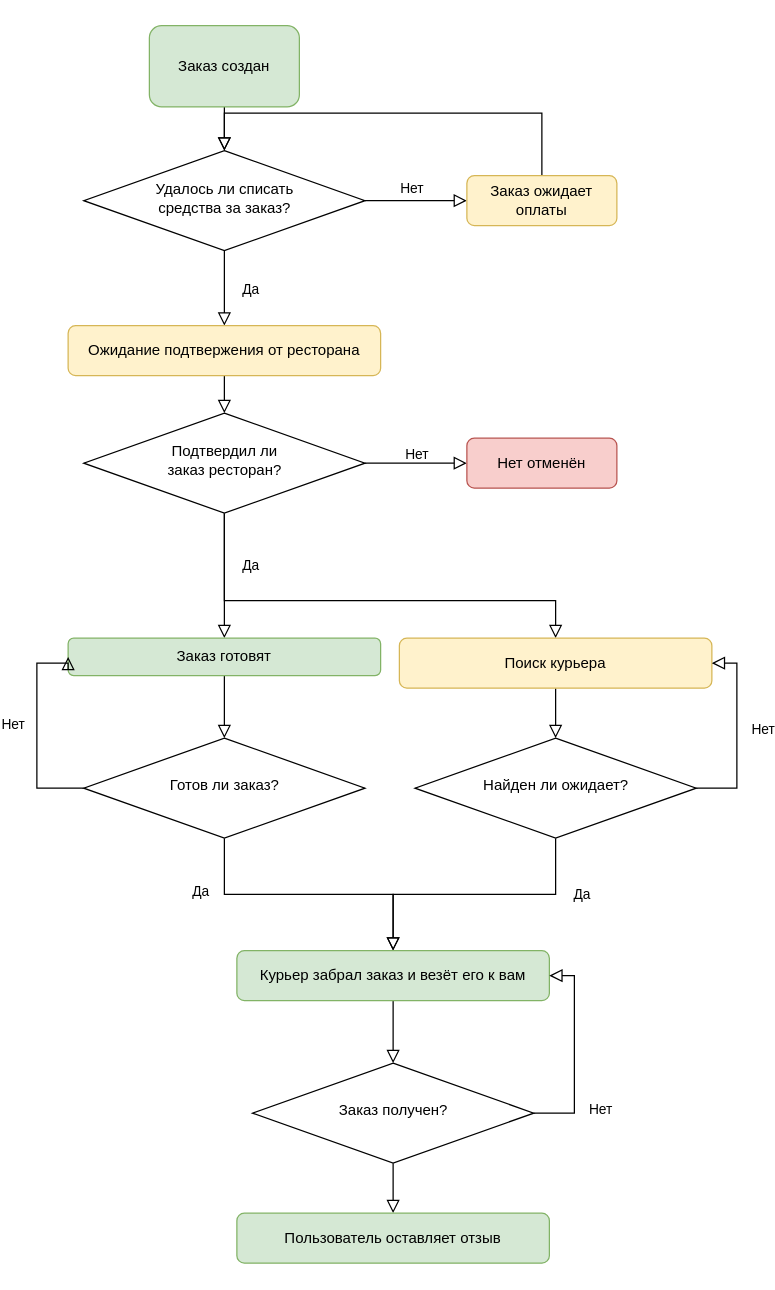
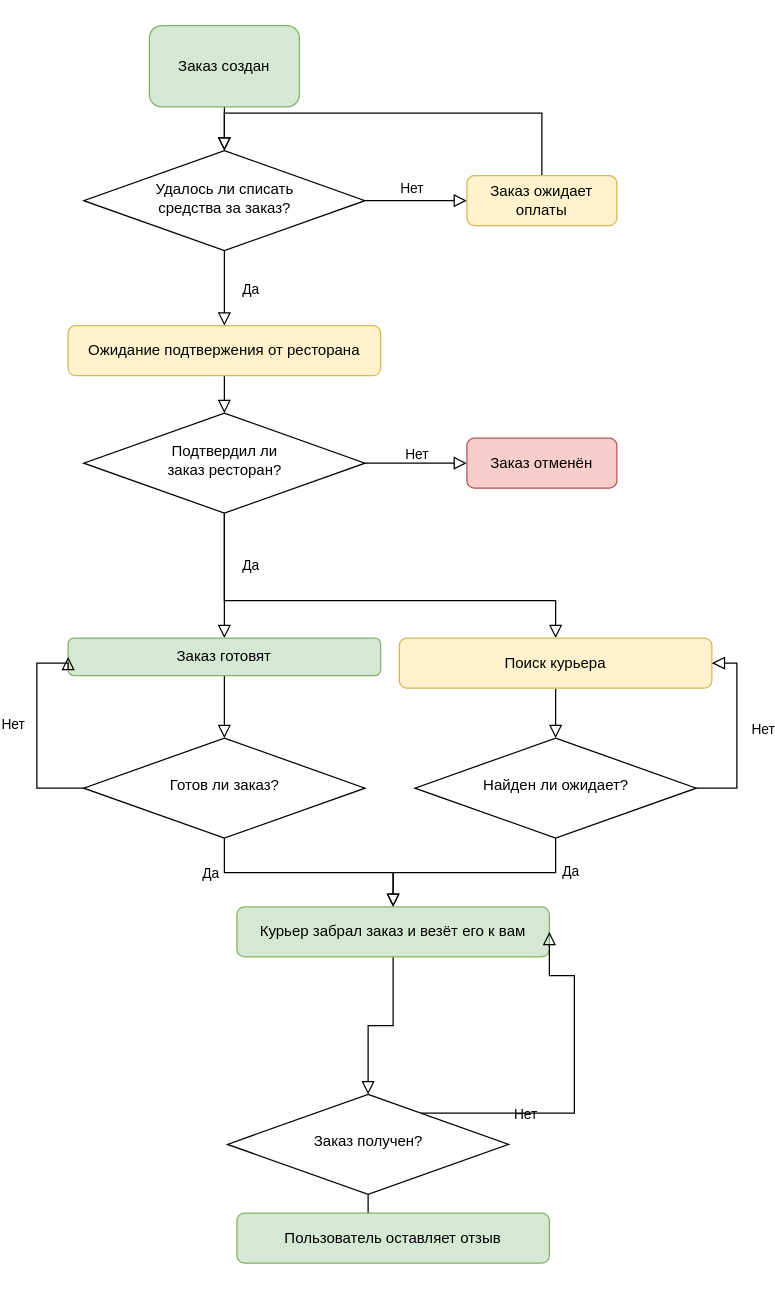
  <mxCell id="0" />
  <mxCell id="1" parent="0" />
  <mxCell id="2" value="" style="rounded=0;html=1;jettySize=auto;orthogonalLoop=1;fontSize=11;endArrow=block;endFill=0;endSize=8;strokeWidth=1;shadow=0;labelBackgroundColor=none;edgeStyle=orthogonalEdgeStyle;" parent="1" source="3" target="7" edge="1"><mxGeometry relative="1" as="geometry" /></mxCell>
  <mxCell id="3" value="Заказ создан" style="rounded=1;whiteSpace=wrap;html=1;fontSize=12;glass=0;strokeWidth=1;shadow=0;fillColor=#d5e8d4;strokeColor=#82b366;" parent="1" vertex="1"><mxGeometry x="110" y="20" width="120" height="65" as="geometry" /></mxCell>
  <mxCell id="4" value="Нет" style="edgeStyle=orthogonalEdgeStyle;rounded=0;html=1;jettySize=auto;orthogonalLoop=1;fontSize=11;endArrow=block;endFill=0;endSize=8;strokeWidth=1;shadow=0;labelBackgroundColor=none;" parent="1" source="7" target="9" edge="1"><mxGeometry x="-0.08" y="10" relative="1" as="geometry"><mxPoint as="offset" /></mxGeometry></mxCell>
  <mxCell id="5" style="edgeStyle=orthogonalEdgeStyle;rounded=0;orthogonalLoop=1;jettySize=auto;html=1;shadow=0;strokeColor=default;strokeWidth=1;align=center;verticalAlign=middle;fontFamily=Helvetica;fontSize=11;fontColor=default;labelBackgroundColor=none;endArrow=block;endFill=0;endSize=8;" edge="1" parent="1" source="7" target="19"><mxGeometry relative="1" as="geometry" /></mxCell>
  <mxCell id="6" value="Да" style="edgeLabel;html=1;align=center;verticalAlign=middle;resizable=0;points=[];fontFamily=Helvetica;fontSize=11;fontColor=default;labelBackgroundColor=none;" vertex="1" connectable="0" parent="5"><mxGeometry x="0.127" y="-2" relative="1" as="geometry"><mxPoint x="22" y="-4" as="offset" /></mxGeometry></mxCell>
  <mxCell id="7" value="Удалось ли списать&lt;div&gt;средства за заказ?&lt;/div&gt;" style="rhombus;whiteSpace=wrap;html=1;shadow=0;fontFamily=Helvetica;fontSize=12;align=center;strokeWidth=1;spacing=6;spacingTop=-4;" parent="1" vertex="1"><mxGeometry x="57.5" y="120" width="225" height="80" as="geometry" /></mxCell>
  <mxCell id="8" style="edgeStyle=orthogonalEdgeStyle;rounded=0;orthogonalLoop=1;jettySize=auto;html=1;shadow=0;strokeColor=default;strokeWidth=1;align=center;verticalAlign=middle;fontFamily=Helvetica;fontSize=11;fontColor=default;labelBackgroundColor=none;endArrow=block;endFill=0;endSize=8;" edge="1" parent="1" source="9" target="7"><mxGeometry relative="1" as="geometry"><Array as="points"><mxPoint x="424" y="90" /><mxPoint x="170" y="90" /></Array></mxGeometry></mxCell>
  <mxCell id="9" value="Заказ ожидает оплаты" style="rounded=1;whiteSpace=wrap;html=1;fontSize=12;glass=0;strokeWidth=1;shadow=0;fillColor=#fff2cc;strokeColor=#d6b656;" parent="1" vertex="1"><mxGeometry x="364" y="140" width="120" height="40" as="geometry" /></mxCell>
  <mxCell id="10" value="No" style="rounded=0;html=1;jettySize=auto;orthogonalLoop=1;fontSize=11;endArrow=block;endFill=0;endSize=8;strokeWidth=1;shadow=0;labelBackgroundColor=none;edgeStyle=orthogonalEdgeStyle;" parent="1" edge="1"><mxGeometry x="0.333" y="20" relative="1" as="geometry"><mxPoint as="offset" /><mxPoint x="106" y="300" as="sourcePoint" /></mxGeometry></mxCell>
  <mxCell id="11" value="Yes" style="edgeStyle=orthogonalEdgeStyle;rounded=0;html=1;jettySize=auto;orthogonalLoop=1;fontSize=11;endArrow=block;endFill=0;endSize=8;strokeWidth=1;shadow=0;labelBackgroundColor=none;" parent="1" edge="1"><mxGeometry y="10" relative="1" as="geometry"><mxPoint as="offset" /><mxPoint x="156" y="260" as="sourcePoint" /></mxGeometry></mxCell>
  <mxCell id="12" value="Нет&lt;div&gt;&lt;br&gt;&lt;/div&gt;" style="edgeStyle=orthogonalEdgeStyle;rounded=0;orthogonalLoop=1;jettySize=auto;html=1;shadow=0;strokeColor=default;strokeWidth=1;align=center;verticalAlign=middle;fontFamily=Helvetica;fontSize=11;fontColor=default;labelBackgroundColor=none;endArrow=block;endFill=0;endSize=8;" edge="1" parent="1" source="16" target="17"><mxGeometry relative="1" as="geometry" /></mxCell>
  <mxCell id="13" style="edgeStyle=orthogonalEdgeStyle;rounded=0;orthogonalLoop=1;jettySize=auto;html=1;shadow=0;strokeColor=default;strokeWidth=1;align=center;verticalAlign=middle;fontFamily=Helvetica;fontSize=11;fontColor=default;labelBackgroundColor=none;endArrow=block;endFill=0;endSize=8;" edge="1" parent="1" source="16" target="21"><mxGeometry relative="1" as="geometry" /></mxCell>
  <mxCell id="14" value="Да" style="edgeLabel;html=1;align=center;verticalAlign=middle;resizable=0;points=[];fontFamily=Helvetica;fontSize=11;fontColor=default;labelBackgroundColor=none;" vertex="1" connectable="0" parent="13"><mxGeometry x="-0.443" relative="1" as="geometry"><mxPoint x="20" y="13" as="offset" /></mxGeometry></mxCell>
  <mxCell id="15" style="edgeStyle=orthogonalEdgeStyle;rounded=0;orthogonalLoop=1;jettySize=auto;html=1;shadow=0;strokeColor=default;strokeWidth=1;align=center;verticalAlign=middle;fontFamily=Helvetica;fontSize=11;fontColor=default;labelBackgroundColor=none;endArrow=block;endFill=0;endSize=8;" edge="1" parent="1" target="23"><mxGeometry relative="1" as="geometry"><mxPoint x="170" y="410" as="sourcePoint" /><Array as="points"><mxPoint x="170" y="480" /><mxPoint x="435" y="480" /></Array></mxGeometry></mxCell>
  <mxCell id="16" value="Подтвердил ли&lt;div&gt;заказ ресторан?&lt;/div&gt;" style="rhombus;whiteSpace=wrap;html=1;shadow=0;fontFamily=Helvetica;fontSize=12;align=center;strokeWidth=1;spacing=6;spacingTop=-4;" vertex="1" parent="1"><mxGeometry x="57.5" y="330" width="225" height="80" as="geometry" /></mxCell>
- <mxCell id="17" value="Нет отменён" style="rounded=1;whiteSpace=wrap;html=1;fontSize=12;glass=0;strokeWidth=1;shadow=0;fillColor=#f8cecc;strokeColor=#b85450;" vertex="1" parent="1"><mxGeometry x="364" y="350" width="120" height="40" as="geometry" /></mxCell>
+ <mxCell id="17" value="Заказ отменён" style="rounded=1;whiteSpace=wrap;html=1;fontSize=12;glass=0;strokeWidth=1;shadow=0;fillColor=#f8cecc;strokeColor=#b85450;" vertex="1" parent="1"><mxGeometry x="364" y="350" width="120" height="40" as="geometry" /></mxCell>
  <mxCell id="18" style="edgeStyle=orthogonalEdgeStyle;rounded=0;orthogonalLoop=1;jettySize=auto;html=1;shadow=0;strokeColor=default;strokeWidth=1;align=center;verticalAlign=middle;fontFamily=Helvetica;fontSize=11;fontColor=default;labelBackgroundColor=none;endArrow=block;endFill=0;endSize=8;" edge="1" parent="1" source="19" target="16"><mxGeometry relative="1" as="geometry" /></mxCell>
  <mxCell id="19" value="Ожидание подтвержения от ресторана" style="rounded=1;whiteSpace=wrap;html=1;fontSize=12;glass=0;strokeWidth=1;shadow=0;fillColor=#fff2cc;strokeColor=#d6b656;" vertex="1" parent="1"><mxGeometry x="45" y="260" width="250" height="40" as="geometry" /></mxCell>
  <mxCell id="20" style="edgeStyle=orthogonalEdgeStyle;rounded=0;orthogonalLoop=1;jettySize=auto;html=1;shadow=0;strokeColor=default;strokeWidth=1;align=center;verticalAlign=middle;fontFamily=Helvetica;fontSize=11;fontColor=default;labelBackgroundColor=none;endArrow=block;endFill=0;endSize=8;" edge="1" parent="1" source="21" target="33"><mxGeometry relative="1" as="geometry" /></mxCell>
  <mxCell id="21" value="Заказ готовят" style="rounded=1;whiteSpace=wrap;html=1;fontSize=12;glass=0;strokeWidth=1;shadow=0;fillColor=#d5e8d4;strokeColor=#82b366;" vertex="1" parent="1"><mxGeometry x="45" y="510" width="250" height="30" as="geometry" /></mxCell>
  <mxCell id="22" style="edgeStyle=orthogonalEdgeStyle;rounded=0;orthogonalLoop=1;jettySize=auto;html=1;entryX=0.5;entryY=0;entryDx=0;entryDy=0;shadow=0;strokeColor=default;strokeWidth=1;align=center;verticalAlign=middle;fontFamily=Helvetica;fontSize=11;fontColor=default;labelBackgroundColor=none;endArrow=block;endFill=0;endSize=8;" edge="1" parent="1" source="23" target="28"><mxGeometry relative="1" as="geometry" /></mxCell>
  <mxCell id="23" value="Поиск курьера" style="rounded=1;whiteSpace=wrap;html=1;fontSize=12;glass=0;strokeWidth=1;shadow=0;fillColor=#fff2cc;strokeColor=#d6b656;" vertex="1" parent="1"><mxGeometry x="310" y="510" width="250" height="40" as="geometry" /></mxCell>
  <mxCell id="24" style="edgeStyle=orthogonalEdgeStyle;rounded=0;orthogonalLoop=1;jettySize=auto;html=1;entryX=1;entryY=0.5;entryDx=0;entryDy=0;shadow=0;strokeColor=default;strokeWidth=1;align=center;verticalAlign=middle;fontFamily=Helvetica;fontSize=11;fontColor=default;labelBackgroundColor=none;endArrow=block;endFill=0;endSize=8;exitX=1;exitY=0.5;exitDx=0;exitDy=0;" edge="1" parent="1" source="28" target="23"><mxGeometry relative="1" as="geometry"><Array as="points"><mxPoint x="580" y="630" /><mxPoint x="580" y="530" /></Array></mxGeometry></mxCell>
  <mxCell id="25" value="Нет" style="edgeLabel;html=1;align=center;verticalAlign=middle;resizable=0;points=[];fontFamily=Helvetica;fontSize=11;fontColor=default;labelBackgroundColor=none;" vertex="1" connectable="0" parent="24"><mxGeometry x="-0.272" y="-4" relative="1" as="geometry"><mxPoint x="16" y="-24" as="offset" /></mxGeometry></mxCell>
  <mxCell id="26" style="edgeStyle=orthogonalEdgeStyle;rounded=0;orthogonalLoop=1;jettySize=auto;html=1;entryX=0.5;entryY=0;entryDx=0;entryDy=0;shadow=0;strokeColor=default;strokeWidth=1;align=center;verticalAlign=middle;fontFamily=Helvetica;fontSize=11;fontColor=default;labelBackgroundColor=none;endArrow=block;endFill=0;endSize=8;" edge="1" parent="1" source="28" target="35"><mxGeometry relative="1" as="geometry" /></mxCell>
  <mxCell id="27" value="Да" style="edgeLabel;html=1;align=center;verticalAlign=middle;resizable=0;points=[];fontFamily=Helvetica;fontSize=11;fontColor=default;labelBackgroundColor=none;" vertex="1" connectable="0" parent="26"><mxGeometry x="-0.596" y="-1" relative="1" as="geometry"><mxPoint x="21" as="offset" /></mxGeometry></mxCell>
  <mxCell id="28" value="Найден ли ожидает?" style="rhombus;whiteSpace=wrap;html=1;shadow=0;fontFamily=Helvetica;fontSize=12;align=center;strokeWidth=1;spacing=6;spacingTop=-4;" vertex="1" parent="1"><mxGeometry x="322.5" y="590" width="225" height="80" as="geometry" /></mxCell>
  <mxCell id="29" style="edgeStyle=orthogonalEdgeStyle;rounded=0;orthogonalLoop=1;jettySize=auto;html=1;entryX=0;entryY=0.5;entryDx=0;entryDy=0;shadow=0;strokeColor=default;strokeWidth=1;align=center;verticalAlign=middle;fontFamily=Helvetica;fontSize=11;fontColor=default;labelBackgroundColor=none;endArrow=block;endFill=0;endSize=8;" edge="1" parent="1" source="33" target="21"><mxGeometry relative="1" as="geometry"><Array as="points"><mxPoint x="20" y="630" /><mxPoint x="20" y="530" /></Array></mxGeometry></mxCell>
  <mxCell id="30" value="Нет" style="edgeLabel;html=1;align=center;verticalAlign=middle;resizable=0;points=[];fontFamily=Helvetica;fontSize=11;fontColor=default;labelBackgroundColor=none;" vertex="1" connectable="0" parent="29"><mxGeometry x="-0.081" relative="1" as="geometry"><mxPoint x="-20" y="-12" as="offset" /></mxGeometry></mxCell>
  <mxCell id="31" style="edgeStyle=orthogonalEdgeStyle;rounded=0;orthogonalLoop=1;jettySize=auto;html=1;shadow=0;strokeColor=default;strokeWidth=1;align=center;verticalAlign=middle;fontFamily=Helvetica;fontSize=11;fontColor=default;labelBackgroundColor=none;endArrow=block;endFill=0;endSize=8;" edge="1" parent="1" source="33" target="35"><mxGeometry relative="1" as="geometry" /></mxCell>
  <mxCell id="32" value="Да" style="edgeLabel;html=1;align=center;verticalAlign=middle;resizable=0;points=[];fontFamily=Helvetica;fontSize=11;fontColor=default;labelBackgroundColor=none;" vertex="1" connectable="0" parent="31"><mxGeometry x="-0.623" relative="1" as="geometry"><mxPoint x="-20" as="offset" /></mxGeometry></mxCell>
  <mxCell id="33" value="Готов ли заказ?" style="rhombus;whiteSpace=wrap;html=1;shadow=0;fontFamily=Helvetica;fontSize=12;align=center;strokeWidth=1;spacing=6;spacingTop=-4;" vertex="1" parent="1"><mxGeometry x="57.5" y="590" width="225" height="80" as="geometry" /></mxCell>
  <mxCell id="34" style="edgeStyle=orthogonalEdgeStyle;rounded=0;orthogonalLoop=1;jettySize=auto;html=1;shadow=0;strokeColor=default;strokeWidth=1;align=center;verticalAlign=middle;fontFamily=Helvetica;fontSize=11;fontColor=default;labelBackgroundColor=none;endArrow=block;endFill=0;endSize=8;" edge="1" parent="1" source="35" target="39"><mxGeometry relative="1" as="geometry" /></mxCell>
- <mxCell id="35" value="Курьер забрал заказ и везёт его к вам" style="rounded=1;whiteSpace=wrap;html=1;fontSize=12;glass=0;strokeWidth=1;shadow=0;fillColor=#d5e8d4;strokeColor=#82b366;" vertex="1" parent="1"><mxGeometry x="180" y="760" width="250" height="40" as="geometry" /></mxCell>
+ <mxCell id="35" value="Курьер забрал заказ и везёт его к вам" style="rounded=1;whiteSpace=wrap;html=1;fontSize=12;glass=0;strokeWidth=1;shadow=0;fillColor=#d5e8d4;strokeColor=#82b366;" vertex="1" parent="1"><mxGeometry x="180" y="725" width="250" height="40" as="geometry" /></mxCell>
  <mxCell id="36" style="edgeStyle=orthogonalEdgeStyle;rounded=0;orthogonalLoop=1;jettySize=auto;html=1;entryX=1;entryY=0.5;entryDx=0;entryDy=0;shadow=0;strokeColor=default;strokeWidth=1;align=center;verticalAlign=middle;fontFamily=Helvetica;fontSize=11;fontColor=default;labelBackgroundColor=none;endArrow=block;endFill=0;endSize=8;" edge="1" parent="1" source="39" target="35"><mxGeometry relative="1" as="geometry"><Array as="points"><mxPoint x="450" y="890" /><mxPoint x="450" y="780" /></Array></mxGeometry></mxCell>
  <mxCell id="37" value="Нет" style="edgeLabel;html=1;align=center;verticalAlign=middle;resizable=0;points=[];fontFamily=Helvetica;fontSize=11;fontColor=default;labelBackgroundColor=none;" vertex="1" connectable="0" parent="36"><mxGeometry x="-0.562" relative="1" as="geometry"><mxPoint x="20" as="offset" /></mxGeometry></mxCell>
  <mxCell id="38" style="edgeStyle=orthogonalEdgeStyle;rounded=0;orthogonalLoop=1;jettySize=auto;html=1;shadow=0;strokeColor=default;strokeWidth=1;align=center;verticalAlign=middle;fontFamily=Helvetica;fontSize=11;fontColor=default;labelBackgroundColor=none;endArrow=block;endFill=0;endSize=8;" edge="1" parent="1" source="39" target="40"><mxGeometry relative="1" as="geometry" /></mxCell>
- <mxCell id="39" value="Заказ получен?" style="rhombus;whiteSpace=wrap;html=1;shadow=0;fontFamily=Helvetica;fontSize=12;align=center;strokeWidth=1;spacing=6;spacingTop=-4;" vertex="1" parent="1"><mxGeometry x="192.5" y="850" width="225" height="80" as="geometry" /></mxCell>
+ <mxCell id="39" value="Заказ получен?" style="rhombus;whiteSpace=wrap;html=1;shadow=0;fontFamily=Helvetica;fontSize=12;align=center;strokeWidth=1;spacing=6;spacingTop=-4;" vertex="1" parent="1"><mxGeometry x="172.5" y="875" width="225" height="80" as="geometry" /></mxCell>
  <mxCell id="40" value="Пользователь оставляет отзыв" style="rounded=1;whiteSpace=wrap;html=1;fontSize=12;glass=0;strokeWidth=1;shadow=0;fillColor=#d5e8d4;strokeColor=#82b366;" vertex="1" parent="1"><mxGeometry x="180" y="970" width="250" height="40" as="geometry" /></mxCell>
